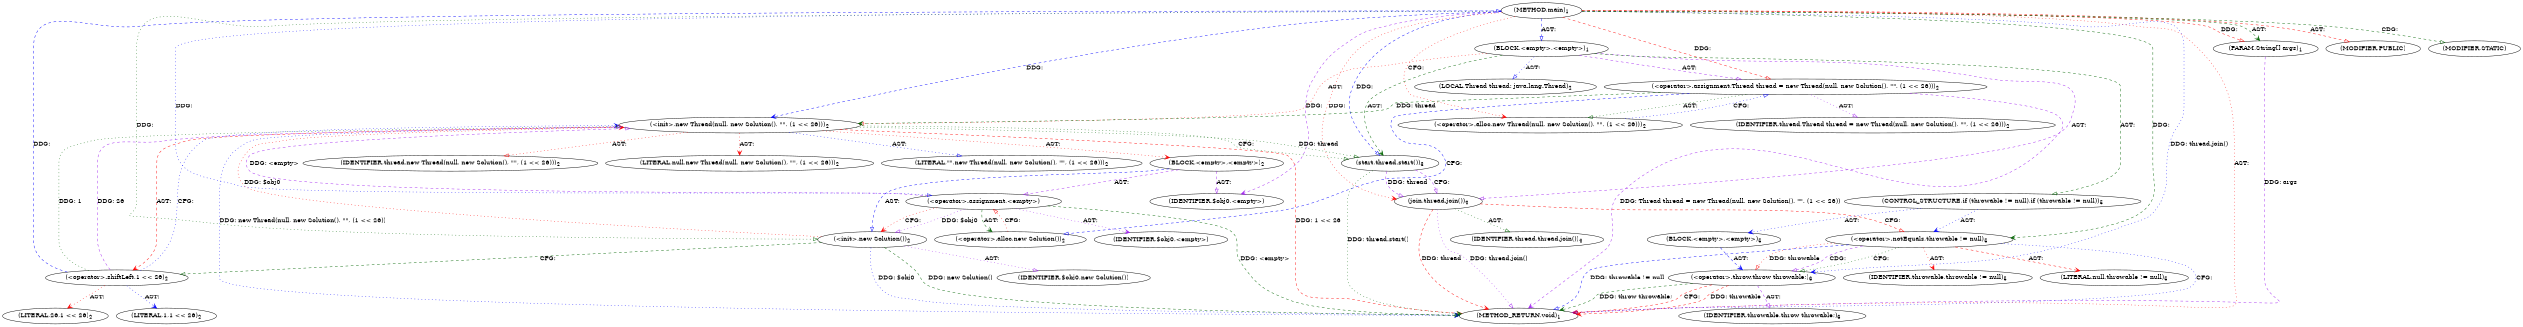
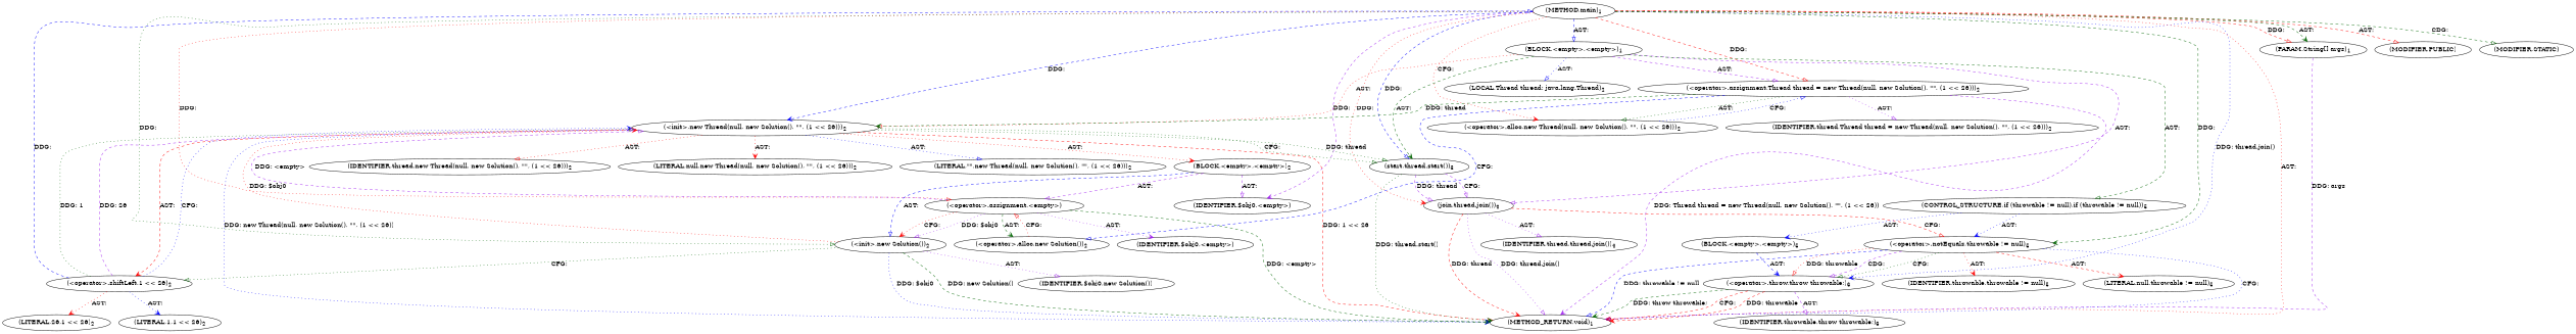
  digraph {
    edge [arrowhead=onormal color=red style=dashed]
    n1 [label=<(METHOD,main)<SUB>1</SUB>>]
    n2 [label=<(PARAM,String[] args)<SUB>1</SUB>>]
    n3 [label=<(BLOCK,&lt;empty&gt;,&lt;empty&gt;)<SUB>1</SUB>>]
    n4 [label=<(&lt;operator&gt;.assignment,Thread thread = new Thread(null, new Solution(), &quot;&quot;, (1 &lt;&lt; 26)))<SUB>2</SUB>>]
    n5 [label=<(&lt;operator&gt;.alloc,new Thread(null, new Solution(), &quot;&quot;, (1 &lt;&lt; 26)))<SUB>2</SUB>>]
    n6 [label=<(&lt;init&gt;,new Thread(null, new Solution(), &quot;&quot;, (1 &lt;&lt; 26)))<SUB>2</SUB>>]
    n7 [label=<(&lt;operator&gt;.assignment,&lt;empty&gt;)>]
    n8 [label=<(&lt;init&gt;,new Solution())<SUB>2</SUB>>]
    n9 [label=<(IDENTIFIER,$obj0,&lt;empty&gt;)>]
    n10 [label=<(start,thread.start())<SUB>3</SUB>>]
    n11 [label=<(join,thread.join())<SUB>4</SUB>>]
    n12 [label=<(&lt;operator&gt;.notEquals,throwable != null)<SUB>5</SUB>>]
    n13 [label=<(&lt;operator&gt;.throw,throw throwable;)<SUB>6</SUB>>]
    n14 [label=<(MODIFIER,PUBLIC)>]
    n15 [label=<(MODIFIER,STATIC)>]
    n16 [label=<(METHOD_RETURN,void)<SUB>1</SUB>>]
    n17 [label=<(LOCAL,Thread thread: java.lang.Thread)<SUB>2</SUB>>]
    n18 [label=<(CONTROL_STRUCTURE,if (throwable != null),if (throwable != null))<SUB>5</SUB>>]
    n19 [label=<(IDENTIFIER,thread,Thread thread = new Thread(null, new Solution(), &quot;&quot;, (1 &lt;&lt; 26)))<SUB>2</SUB>>]
    n20 [label=<(&lt;operator&gt;.alloc,new Solution())<SUB>2</SUB>>]
    n21 [label=<(&lt;operator&gt;.shiftLeft,1 &lt;&lt; 26)<SUB>2</SUB>>]
    n22 [label=<(IDENTIFIER,thread,new Thread(null, new Solution(), &quot;&quot;, (1 &lt;&lt; 26)))<SUB>2</SUB>>]
    n23 [label=<(LITERAL,null,new Thread(null, new Solution(), &quot;&quot;, (1 &lt;&lt; 26)))<SUB>2</SUB>>]
    n24 [label=<(BLOCK,&lt;empty&gt;,&lt;empty&gt;)<SUB>2</SUB>>]
    n25 [label=<(LITERAL,&quot;&quot;,new Thread(null, new Solution(), &quot;&quot;, (1 &lt;&lt; 26)))<SUB>2</SUB>>]
    n26 [label=<(IDENTIFIER,$obj0,&lt;empty&gt;)>]
    n27 [label=<(IDENTIFIER,$obj0,new Solution())>]
    n28 [label=<(LITERAL,1,1 &lt;&lt; 26)<SUB>2</SUB>>]
    n29 [label=<(LITERAL,26,1 &lt;&lt; 26)<SUB>2</SUB>>]
    n30 [label=<(IDENTIFIER,thread,thread.join())<SUB>4</SUB>>]
    n31 [label=<(IDENTIFIER,throwable,throwable != null)<SUB>5</SUB>>]
    n32 [label=<(LITERAL,null,throwable != null)<SUB>5</SUB>>]
    n33 [label=<(IDENTIFIER,throwable,throw throwable;)<SUB>6</SUB>>]
    n34 [label=<(BLOCK,&lt;empty&gt;,&lt;empty&gt;)<SUB>5</SUB>>]
    n1 -> n2 [arrowhead=vee color=darkgreen label="AST: "]
    n1 -> n2 [label="DDG: "]
    n1 -> n3 [color=blue label="AST: "]
    n1 -> n4 [label="DDG: "]
    n1 -> n5 [arrowhead=vee label="CFG: " style=dotted]
    n1 -> n6 [arrowhead=vee color=blue label="DDG: "]
-   n1 -> n7 [color=blue label="DDG: " style=dotted]
+   n1 -> n7 [label="DDG: " style=dotted]
    n1 -> n8 [color=darkgreen label="DDG: " style=dotted]
    n1 -> n9 [arrowhead=vee color=purple label="DDG: "]
    n1 -> n10 [color=blue label="DDG: "]
    n1 -> n11 [arrowhead=vee label="DDG: " style=dotted]
    n1 -> n12 [arrowhead=vee color=darkgreen label="DDG: "]
    n1 -> n13 [arrowhead=vee color=blue label="DDG: thread.join()" style=dotted]
    n1 -> n14 [label="AST: "]
    n1 -> n15 [color=darkgreen label="CDG: "]
    n1 -> n16 [arrowhead=vee label="AST: " style=dotted]
    n2 -> n16 [color=purple label="DDG: args"]
    n3 -> n4 [color=purple label="AST: "]
    n3 -> n6 [label="AST: " style=dotted]
    n3 -> n10 [arrowhead=vee color=darkgreen label="AST: "]
    n3 -> n11 [color=purple label="AST: "]
    n3 -> n17 [color=blue label="AST: " style=dotted]
    n3 -> n18 [color=darkgreen label="AST: "]
    n4 -> n5 [color=darkgreen label="AST: " style=dotted]
    n4 -> n6 [arrowhead=vee color=darkgreen label="DDG: thread"]
    n4 -> n16 [arrowhead=vee color=purple label="DDG: Thread thread = new Thread(null, new Solution(), &quot;&quot;, (1 &lt;&lt; 26))"]
    n4 -> n19 [color=purple label="AST: " style=dotted]
    n4 -> n20 [color=blue label="CFG: "]
    n5 -> n4 [color=blue label="CFG: " style=dotted]
    n6 -> n10 [color=darkgreen label="CFG: " style=dotted]
    n6 -> n10 [color=darkgreen label="DDG: thread" style=dotted]
    n6 -> n16 [label="DDG: 1 &lt;&lt; 26"]
    n6 -> n16 [arrowhead=vee color=blue label="DDG: new Thread(null, new Solution(), &quot;&quot;, (1 &lt;&lt; 26))" style=dotted]
    n6 -> n21 [arrowhead=vee label="AST: "]
    n6 -> n22 [label="AST: " style=dotted]
    n6 -> n23 [arrowhead=vee label="AST: " style=dotted]
    n6 -> n24 [arrowhead=vee label="AST: " style=dotted]
    n6 -> n25 [color=blue label="AST: " style=dotted]
    n7 -> n6 [color=purple label="DDG: &lt;empty&gt;"]
    n7 -> n8 [arrowhead=vee label="CFG: " style=dotted]
    n7 -> n8 [color=purple label="DDG: $obj0" style=dotted]
    n7 -> n16 [color=darkgreen label="DDG: &lt;empty&gt;"]
    n7 -> n20 [arrowhead=vee color=darkgreen label="AST: "]
    n7 -> n26 [arrowhead=vee color=purple label="AST: " style=dotted]
    n8 -> n6 [arrowhead=vee label="DDG: $obj0" style=dotted]
    n8 -> n16 [arrowhead=vee color=blue label="DDG: $obj0" style=dotted]
    n8 -> n16 [color=darkgreen label="DDG: new Solution()"]
-   n8 -> n21 [color=darkgreen label="CFG: "]
+   n8 -> n21 [color=darkgreen label="CFG: " style=dotted]
    n8 -> n27 [color=purple label="AST: " style=dotted]
    n10 -> n11 [color=purple label="CFG: "]
    n10 -> n11 [color=purple label="DDG: thread"]
    n10 -> n16 [arrowhead=vee color=darkgreen label="DDG: thread.start()" style=dotted]
    n11 -> n12 [label="CFG: "]
    n11 -> n16 [arrowhead=vee label="DDG: thread"]
    n11 -> n16 [color=purple label="DDG: thread.join()" style=dotted]
-   n11 -> n30 [color=darkgreen label="AST: " style=dotted]
+   n11 -> n30 [color=purple label="AST: " style=dotted]
    n12 -> n13 [color=darkgreen label="CFG: " style=dotted]
    n12 -> n13 [label="DDG: throwable" style=dotted]
    n12 -> n13 [color=purple label="CDG: "]
    n12 -> n16 [color=blue label="CFG: " style=dotted]
    n12 -> n16 [color=blue label="DDG: throwable != null"]
    n12 -> n31 [arrowhead=vee label="AST: " style=dotted]
    n12 -> n32 [arrowhead=vee label="AST: "]
    n13 -> n16 [label="CFG: "]
    n13 -> n16 [arrowhead=vee label="DDG: throwable"]
    n13 -> n16 [arrowhead=vee color=darkgreen label="DDG: throw throwable;"]
    n13 -> n33 [color=purple label="AST: "]
    n18 -> n12 [arrowhead=vee color=blue label="AST: " style=dotted]
    n18 -> n34 [arrowhead=vee color=blue label="AST: " style=dotted]
    n20 -> n7 [label="CFG: " style=dotted]
    n21 -> n1 [color=blue label="DDG: "]
    n21 -> n6 [arrowhead=vee color=blue label="CFG: " style=dotted]
    n21 -> n6 [color=darkgreen label="DDG: 1" style=dotted]
    n21 -> n6 [color=purple label="DDG: 26"]
    n21 -> n28 [arrowhead=vee color=blue label="AST: " style=dotted]
    n21 -> n29 [arrowhead=vee label="AST: " style=dotted]
    n24 -> n7 [color=purple label="AST: "]
    n24 -> n8 [color=blue label="AST: "]
    n24 -> n9 [color=purple label="AST: "]
    n34 -> n13 [arrowhead=vee color=blue label="AST: "]
  }
